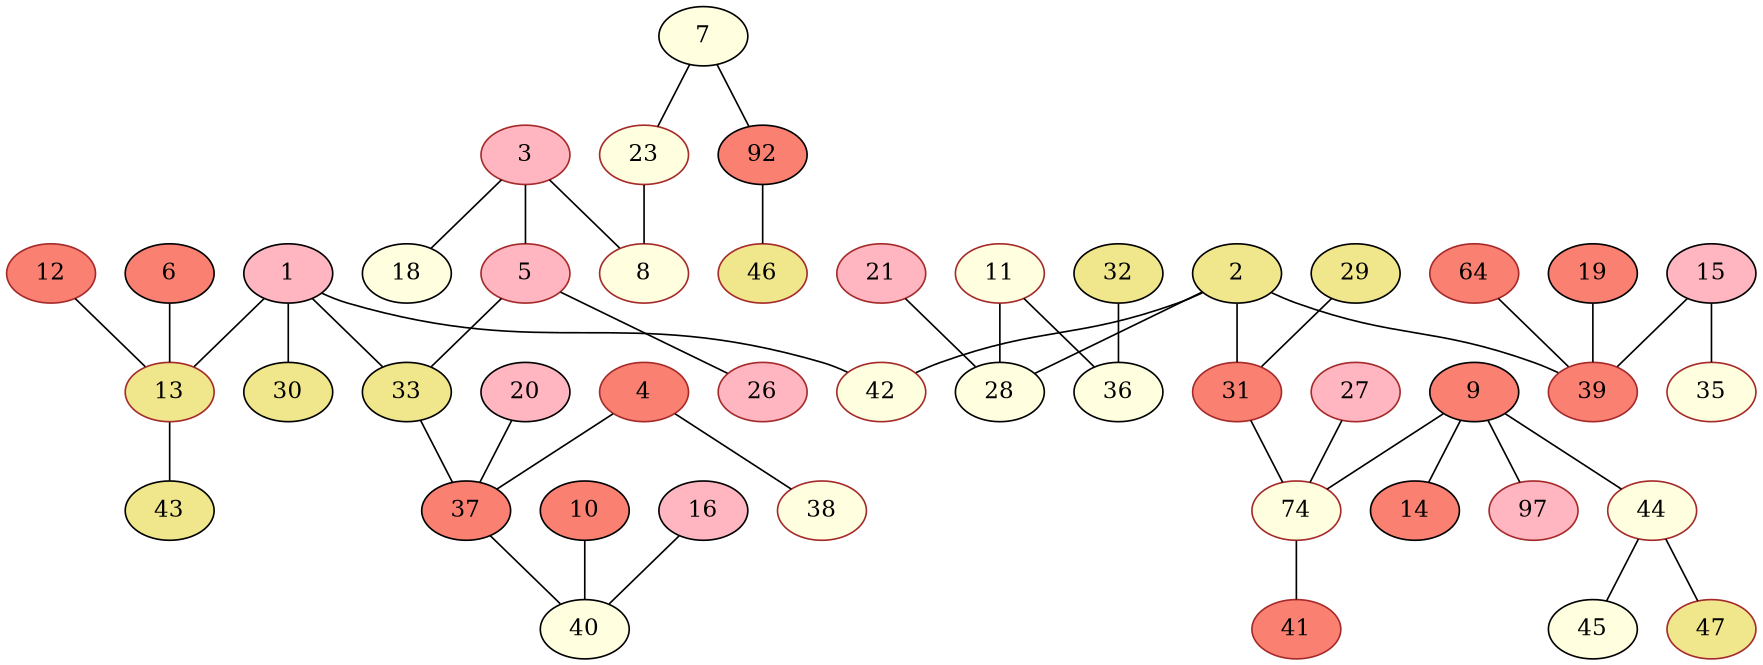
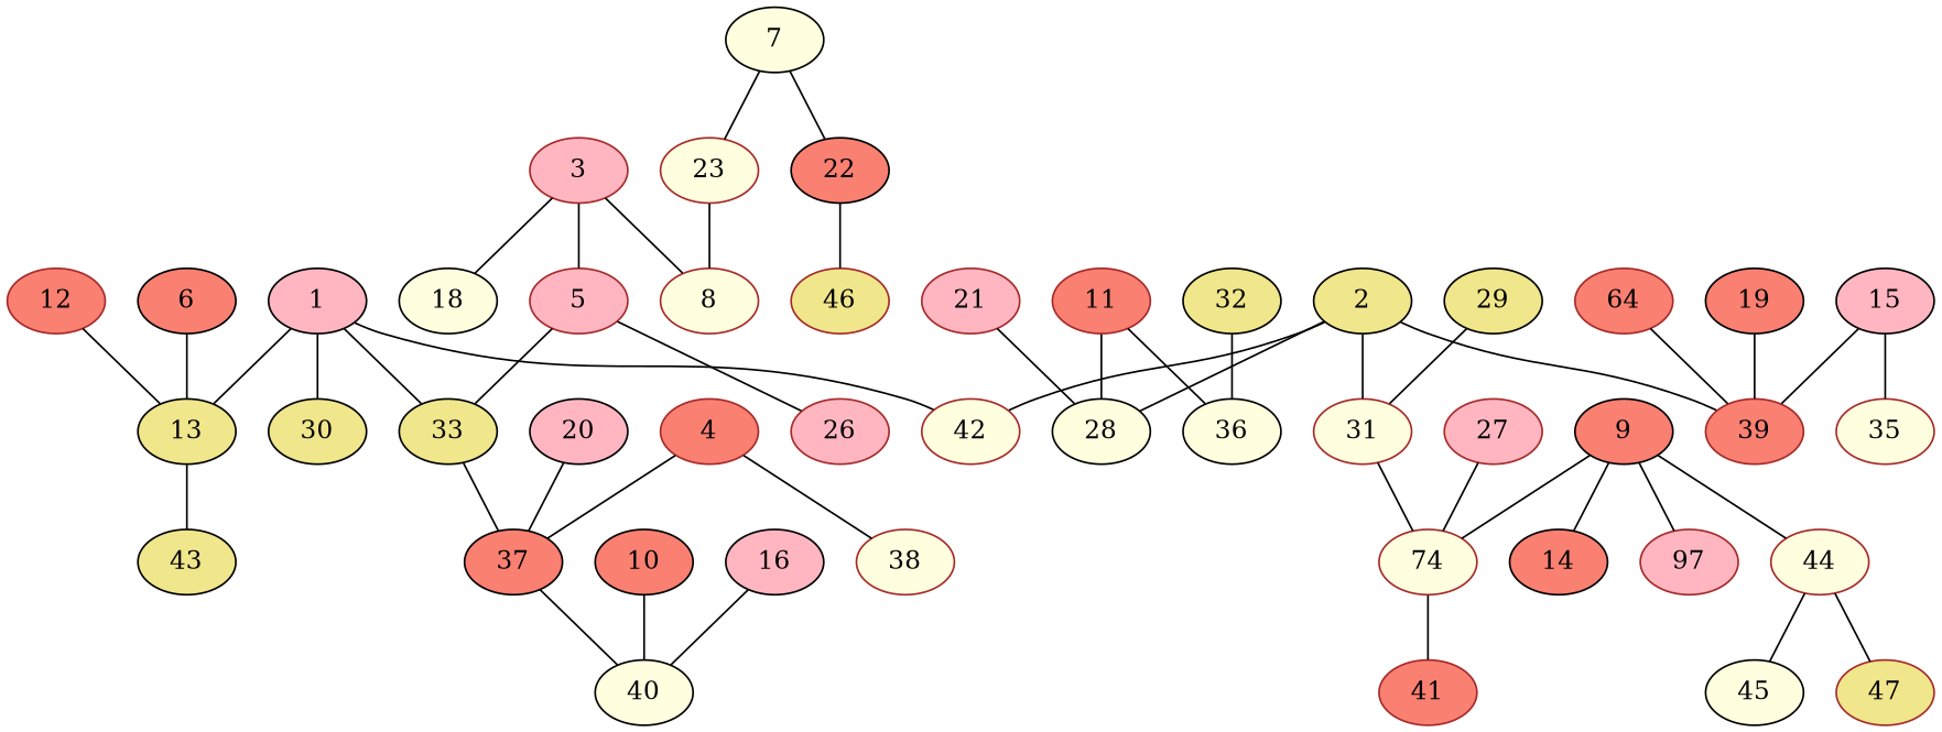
  graph {
    node [color=black fillcolor=lightyellow style=filled]
    edge [weight=1.0]
    1 [fillcolor=lightpink]
-   13 [color=brown fillcolor=khaki]
+   13 [fillcolor=khaki]
    30 [fillcolor=khaki]
    33 [fillcolor=khaki]
    42 [color=brown]
    43 [fillcolor=khaki]
    37 [fillcolor=salmon]
    2 [fillcolor=khaki]
    28
-   31 [color=brown fillcolor=salmon]
+   31 [color=brown]
    39 [color=brown fillcolor=salmon]
    n12 [color=brown label=74]
    3 [color=brown fillcolor=lightpink]
    5 [color=brown fillcolor=lightpink]
    8 [color=brown]
    18
    26 [color=brown fillcolor=lightpink]
    4 [color=brown fillcolor=salmon]
    38 [color=brown]
    40
    6 [fillcolor=salmon]
    7
-   22 [fillcolor=salmon label=92]
+   22 [fillcolor=salmon]
    23 [color=brown]
    46 [color=brown fillcolor=khaki]
    9 [fillcolor=salmon]
    14 [fillcolor=salmon]
    n28 [color=brown fillcolor=lightpink label=97]
    44 [color=brown]
    41 [color=brown fillcolor=salmon]
    45
    47 [color=brown fillcolor=khaki]
    10 [fillcolor=salmon]
-   11 [color=brown]
+   11 [color=brown fillcolor=salmon]
    36
    12 [color=brown fillcolor=salmon]
    15 [fillcolor=lightpink]
    35 [color=brown]
    16 [fillcolor=lightpink]
    19 [fillcolor=salmon]
    20 [fillcolor=lightpink]
    21 [color=brown fillcolor=lightpink]
    n43 [color=brown fillcolor=salmon label=64]
    27 [color=brown fillcolor=lightpink]
    29 [fillcolor=khaki]
    32 [fillcolor=khaki]
    1 -- 13
    1 -- 30
    1 -- 33
    1 -- 42
    13 -- 43
    33 -- 37
    37 -- 40
    2 -- 42
    2 -- 28
    2 -- 31
    2 -- 39
    31 -- n12
    n12 -- 41
    3 -- 5
    3 -- 8
    3 -- 18
    5 -- 33
    5 -- 26
    4 -- 37
    4 -- 38
    6 -- 13
    7 -- 22
    7 -- 23
    22 -- 46
    23 -- 8
    9 -- n12
    9 -- 14
    9 -- n28
    9 -- 44
    44 -- 45
    44 -- 47
    10 -- 40
    11 -- 28
    11 -- 36
    12 -- 13
    15 -- 39
    15 -- 35
    16 -- 40
    19 -- 39
    20 -- 37
    21 -- 28
    n43 -- 39
    27 -- n12
    29 -- 31
    32 -- 36
  }
